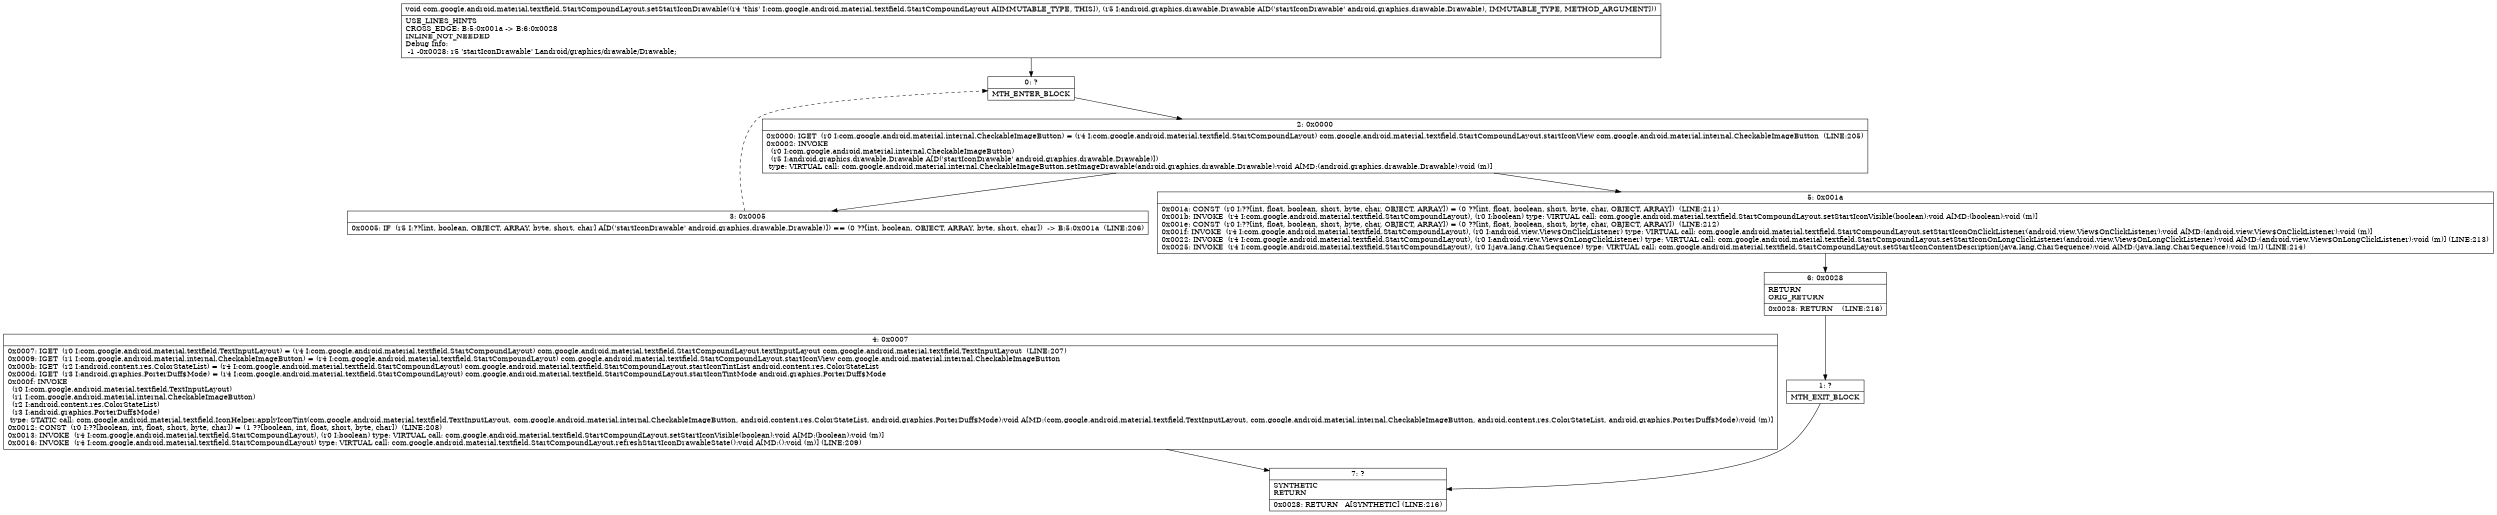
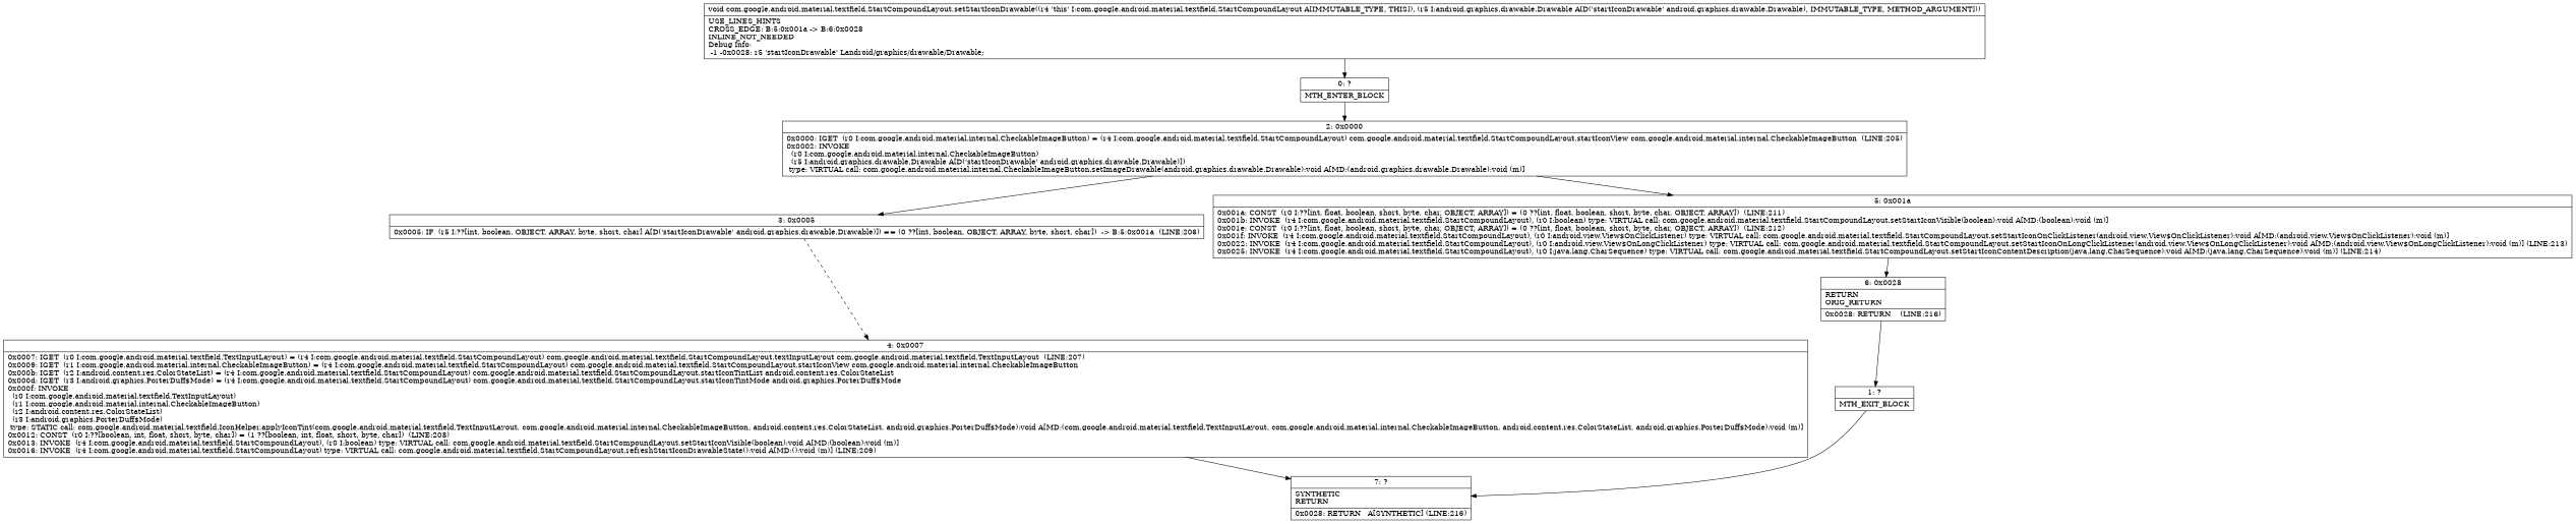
  digraph {
    node [shape=record]
    n1 [label="{0\:\ ?|MTH_ENTER_BLOCK\l}"]
    n2 [label="{2\:\ 0x0000|0x0000: IGET  (r0 I:com.google.android.material.internal.CheckableImageButton) = (r4 I:com.google.android.material.textfield.StartCompoundLayout) com.google.android.material.textfield.StartCompoundLayout.startIconView com.google.android.material.internal.CheckableImageButton  (LINE:205)\l0x0002: INVOKE  \l  (r0 I:com.google.android.material.internal.CheckableImageButton)\l  (r5 I:android.graphics.drawable.Drawable A[D('startIconDrawable' android.graphics.drawable.Drawable)])\l type: VIRTUAL call: com.google.android.material.internal.CheckableImageButton.setImageDrawable(android.graphics.drawable.Drawable):void A[MD:(android.graphics.drawable.Drawable):void (m)]\l}"]
    n3 [label="{3\:\ 0x0005|0x0005: IF  (r5 I:??[int, boolean, OBJECT, ARRAY, byte, short, char] A[D('startIconDrawable' android.graphics.drawable.Drawable)]) == (0 ??[int, boolean, OBJECT, ARRAY, byte, short, char])  \-\> B:5:0x001a  (LINE:206)\l}"]
    n4 [label="{5\:\ 0x001a|0x001a: CONST  (r0 I:??[int, float, boolean, short, byte, char, OBJECT, ARRAY]) = (0 ??[int, float, boolean, short, byte, char, OBJECT, ARRAY])  (LINE:211)\l0x001b: INVOKE  (r4 I:com.google.android.material.textfield.StartCompoundLayout), (r0 I:boolean) type: VIRTUAL call: com.google.android.material.textfield.StartCompoundLayout.setStartIconVisible(boolean):void A[MD:(boolean):void (m)]\l0x001e: CONST  (r0 I:??[int, float, boolean, short, byte, char, OBJECT, ARRAY]) = (0 ??[int, float, boolean, short, byte, char, OBJECT, ARRAY])  (LINE:212)\l0x001f: INVOKE  (r4 I:com.google.android.material.textfield.StartCompoundLayout), (r0 I:android.view.View$OnClickListener) type: VIRTUAL call: com.google.android.material.textfield.StartCompoundLayout.setStartIconOnClickListener(android.view.View$OnClickListener):void A[MD:(android.view.View$OnClickListener):void (m)]\l0x0022: INVOKE  (r4 I:com.google.android.material.textfield.StartCompoundLayout), (r0 I:android.view.View$OnLongClickListener) type: VIRTUAL call: com.google.android.material.textfield.StartCompoundLayout.setStartIconOnLongClickListener(android.view.View$OnLongClickListener):void A[MD:(android.view.View$OnLongClickListener):void (m)] (LINE:213)\l0x0025: INVOKE  (r4 I:com.google.android.material.textfield.StartCompoundLayout), (r0 I:java.lang.CharSequence) type: VIRTUAL call: com.google.android.material.textfield.StartCompoundLayout.setStartIconContentDescription(java.lang.CharSequence):void A[MD:(java.lang.CharSequence):void (m)] (LINE:214)\l}"]
    n5 [label="{4\:\ 0x0007|0x0007: IGET  (r0 I:com.google.android.material.textfield.TextInputLayout) = (r4 I:com.google.android.material.textfield.StartCompoundLayout) com.google.android.material.textfield.StartCompoundLayout.textInputLayout com.google.android.material.textfield.TextInputLayout  (LINE:207)\l0x0009: IGET  (r1 I:com.google.android.material.internal.CheckableImageButton) = (r4 I:com.google.android.material.textfield.StartCompoundLayout) com.google.android.material.textfield.StartCompoundLayout.startIconView com.google.android.material.internal.CheckableImageButton \l0x000b: IGET  (r2 I:android.content.res.ColorStateList) = (r4 I:com.google.android.material.textfield.StartCompoundLayout) com.google.android.material.textfield.StartCompoundLayout.startIconTintList android.content.res.ColorStateList \l0x000d: IGET  (r3 I:android.graphics.PorterDuff$Mode) = (r4 I:com.google.android.material.textfield.StartCompoundLayout) com.google.android.material.textfield.StartCompoundLayout.startIconTintMode android.graphics.PorterDuff$Mode \l0x000f: INVOKE  \l  (r0 I:com.google.android.material.textfield.TextInputLayout)\l  (r1 I:com.google.android.material.internal.CheckableImageButton)\l  (r2 I:android.content.res.ColorStateList)\l  (r3 I:android.graphics.PorterDuff$Mode)\l type: STATIC call: com.google.android.material.textfield.IconHelper.applyIconTint(com.google.android.material.textfield.TextInputLayout, com.google.android.material.internal.CheckableImageButton, android.content.res.ColorStateList, android.graphics.PorterDuff$Mode):void A[MD:(com.google.android.material.textfield.TextInputLayout, com.google.android.material.internal.CheckableImageButton, android.content.res.ColorStateList, android.graphics.PorterDuff$Mode):void (m)]\l0x0012: CONST  (r0 I:??[boolean, int, float, short, byte, char]) = (1 ??[boolean, int, float, short, byte, char])  (LINE:208)\l0x0013: INVOKE  (r4 I:com.google.android.material.textfield.StartCompoundLayout), (r0 I:boolean) type: VIRTUAL call: com.google.android.material.textfield.StartCompoundLayout.setStartIconVisible(boolean):void A[MD:(boolean):void (m)]\l0x0016: INVOKE  (r4 I:com.google.android.material.textfield.StartCompoundLayout) type: VIRTUAL call: com.google.android.material.textfield.StartCompoundLayout.refreshStartIconDrawableState():void A[MD:():void (m)] (LINE:209)\l}"]
    n6 [label="{7\:\ ?|SYNTHETIC\lRETURN\l|0x0028: RETURN   A[SYNTHETIC] (LINE:216)\l}"]
    n7 [label="{6\:\ 0x0028|RETURN\lORIG_RETURN\l|0x0028: RETURN    (LINE:216)\l}"]
    n8 [label="{1\:\ ?|MTH_EXIT_BLOCK\l}"]
    n9 [label="{void com.google.android.material.textfield.StartCompoundLayout.setStartIconDrawable((r4 'this' I:com.google.android.material.textfield.StartCompoundLayout A[IMMUTABLE_TYPE, THIS]), (r5 I:android.graphics.drawable.Drawable A[D('startIconDrawable' android.graphics.drawable.Drawable), IMMUTABLE_TYPE, METHOD_ARGUMENT]))  | USE_LINES_HINTS\lCROSS_EDGE: B:5:0x001a \-\> B:6:0x0028\lINLINE_NOT_NEEDED\lDebug Info:\l  \-1 \-0x0028: r5 'startIconDrawable' Landroid\/graphics\/drawable\/Drawable;\l}"]
    n1 -> n2
    n2 -> n3
    n2 -> n4
-   n3 -> n1 [style=dashed]
+   n3 -> n5 [style=dashed]
    n4 -> n7
    n5 -> n6
    n7 -> n8
    n8 -> n6
    n9 -> n1
  }
